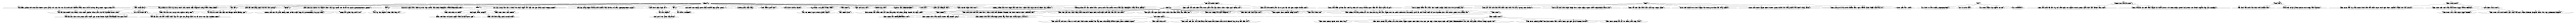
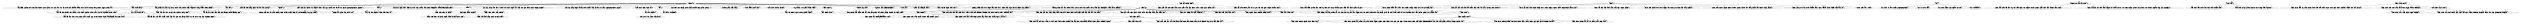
  strict digraph {
    "['unknown'] 81"
    "['client'] 25"
    "['fail', 'leader', 'problem', 'node', 'time', 'case', 'timeout', 'quorum', 'patch', 'work', 'miss', 'hour', 'turn', 'fix', 'mode', 'insid', 'standalon', 'attach', 'ensur', 'forward', 'multiop', 'debug', 'commit', 'support', 'submit', 'ad'] 1"
    "['connect', 'problem', 'case', 'error', 'except', 'leak', 'result', 'throw', 'socket', 'think', 'regist', 'network', 'selector', 'logic', 'behavior'] 1"
    "['leader', 'problem', 'call', 'caus', 'method', 'follow', 'quorum', 'condit', 'race', 'contain', 'return', 'make', 'pass', 'electingfollow', 'reach', 'barrier', 'establish'] 1"
    "['data', 'truncat', 'file'] 3"
    "['file', 'problem', 'issu', 'case', 'log', 'corrupt', 'record', 'indic', 'recoveri', 'reach', 'background', 'txnlog', 'datadir', 'detect', 'identifi'] 1"
    "['caus', 'file'] 2"
    "['creat', 'file', 'need', 'chang', 'epoch', 'like', 'look', 'line', 'quorump'] 1"
    "['connect'] 2"
    "['creat', 'time', 'sinc', 'request', 'run', 'snapshot', 'observ', 'disk', 'sync', 'increas', 'onto', 'forward', 'txn', 'persist', 'syncrequestprocessor', 'processor'] 1"
    "['data'] 3"
    "['time', 'error', 'epoch', 'follow', 'timeout', 'quorum', 'occur', 'contain', 'block', 'check', 'electingfollow', 'leader.waitforepochack', 'mean'] 1"
    "['leader'] 4"
    "['issu', 'sinc', 'corrupt', 'like', 'throw', 'written', 'look', 'record', 'compar', 'valu', 'indic', 'initi', 'byte', 'match', 'consid', 'ioexcept', 'sentinel'] 1"
    "['code', 'sinc', 'chang', 'except', 'transact', 'condit', 'contain', 'block', 'introduc', 'null', 'catch', 'preprequestprocessor', 'regress'] 1"
    "['creat', 'result', 'check', 'duplic', 'acl'] 1"
    "['fail'] 2"
    "['send', 'need', 'sent', 'messag', 'queue', 'match', 'new_lead', 'begin', 'phase', 'protocol', '.'] 1"
    "['problem', 'patch', 'stack', 'hang'] 1"
    "['node', 'datatre', 'quota', 'limit'] 1"
    "['start', 'chroot', 'introduc', 'function'] 1"
    "['log', 'transact', 'work', 'pleas', 'address', 'detail'] 1"
    "['leak', 'memori'] 3"
-   "['path', 'multi', 'miss', 'side'] 1"
    "['method', 'skip', 'read'] 1"
    "['synchron', 'class', 'clientcnxnsocketnio'] 1"
    "['write', 'sasl'] 1"
    "['partit', 'jira', 'namespac', 'track'] 1"
    "['crash', 'recoveri', 'ledger', 'booki', 'recov'] 1"
    "['client', 'connect', 'data', 'file', 'problem', 'call', 'issu', 'close', 'case', 'log', 'path', 'allow', 'happen', 'sent', 'use', 'condit', 'socket', 'exist', 'race', 'messag', 'provid', 'fix', 'insid', 'thread', 'notifi', 'null', 'core', 'logstream', 'closur', 'relat', 'environ', 'pointer', 'reus', 'callback', 'file*'] 1"
    "['client', 'server'] 8"
    "['client', 'connect', 'data', 'leader', 'node', 'call', 'time', 'chang', 'elect', 'zxid', 'chosen', 'particip', 'inconsist', 'let', 'replay', 'come'] 1"
    "['node', 'client', 'creat'] 3"
    "['client', 'connect'] 3"
    "['client', 'creat', 'code', 'send', 'lead', 'event', 'throw', 'without', 'block', 'notif', 'clientcnxn', 'disconnect', 'user', 'enter', 'oomerror', 'review', 'sendthread', 'exit'] 1"
    "['client', 'time', 'path', 'sinc', 'watch', 'chang', 'handl', 'event', 'multi', 'becom', 'receiv', 'notif', 'multipl', 'notifi', 'cach', 'idea', 'built', 'view', 'made'] 1"
    "['client', 'path', 'leak', 'report', 'patch', 'without', 'return', 'line', 'taken', 'attach', 'alloc', 'buffer', 'know'] 1"
    "['client', 'error', 'except', 'list', 'updat', 'background', ':'] 1"
    "['client', 'time', 'order', 'clock', 'adjust', 'toler'] 1"
    "['client', 'request', 'chroot', 'command', 'exampl', 'consid'] 1"
    "['client', 'allow', 'delet', 'tree'] 1"
    "['server'] 11"
    "['server', 'data', 'leader', 'problem', 'caus', 'need', 'log', 'elect', 'zxid', 'corrupt', 'transact', 'report', 'make', 'load', 'calcul', 'upload', 'till', 'get'] 1"
    "['server', 'connect', 'leader', 'allow', 'follow', 'sent', 'number', 'configur', 'check', 'count', 'vote', 'quorummaj', 'ack'] 1"
    "['server', 'call', 'start', 'code', 'like', 'lead', 'restart', 'exist', 'order', 'look', 'class', 'quorump', 'seen', 'shutdown'] 1"
    "['server', 'call', 'send', 'close', 'request', 'except', 'throw', 'socket', 'configur', 'respons', 'thread', 'nettyservercnxn', 'factori', 'shut'] 1"
    "['server', 'fail', 'send', 'case', 'handl', 'multi', 'crash', 'oper', 'respons', 'packet'] 1"
    "['server', 'node', 'session', 'error', 'found', 'happen', 'like', 'version', 'give', 'inform', 'find', 'today', 'scenario'] 1"
    "['server', 'start', 'session', 'happen', 'memori', 'timeout', 'process', 'number', 'hour', 'delay', 'increas', 'load', 'second', 'though', 'random'] 1"
    "['server', 'case', 'provid', 'disk', 'mode', 'standalon', 'failur', 'requir', 'databas', 'cluster', 'benefit', 'scale', 'avail', 'lot'] 1"
    "['server', 'creat', 'allow', 'znode'] 1"
    "['data', 'file', 'close', 'method', 'sinc', 'transact', 'write', 'truncat', 'synchron', 'without', 'class', 'size', 'loss', 'logstream', 'amount', 'reduc'] 1"
    "['caus', 'data', 'truncat', 'file'] 2"
    "['leader', 'file', 'caus', 'error', 'corrupt', 'miss', 'synchron', 'txnlog', 'remov'] 1"
    "['fail', 'file', 'caus', 'need', 'case', 'catch', 'test', 'ioexcept', 'remain', 'filetxnlog', 'upon'] 1"
    "['connect', 'creat', 'sent', 'list', 'patch', 'messag', 'receiv', 'current', 'multipl', 'keep', 'reli', 'quorumcnxmanag', 'drop', 'copi', 'manag'] 1"
    "['connect', 'fail', 'c-client', 'http', 'modul', 'host'] 1"
    "['data', 'log', 'sinc', 'snapshot', 'written', 'delet', 'keep', 'roll'] 1"
    "['need', 'epoch', 'leader', 'correctli'] 2"
    "['leader', 'seem', 'observ', 'treat', 'member'] 1"
    "['leader', 'node', 'elect', 'run', 'select'] 1"
    "['fail', 'start', 'snapshot'] 1"
    "['fail', 'window', 'truncatetest'] 1"
    "['issu'] 4"
    "['issu', 'found', 'tri', 'abort', 'instanc', 'preprequestprocessor'] 1"
    "['issu', 'list', 'multi', 'mail'] 1"
    "['issu', 'seem', 'watcher', 'http', 'segfault', 'set', 'see'] 1"
    "['issu', 'zoo_add_auth'] 1"
    "['leak', 'use', 'memori', 'report', 'version', 'c-client', 'valgrind'] 1"
    "['leak', 'memori', 'chroot'] 1"
    "['client', 'connect', 'server'] 4"
    "['client', 'creat', 'node', 'caus', 'start', 'time', 'elect', 'state', 'becom', 'make', 'chosen', 'transit', 'invok', 'determin', 'bring', 'invoc', 'readi', 'offer', 'valid'] 1"
    "['client', 'creat', 'fail', 'node', 'error', 'state', 'run', 'result', 'exist', 'think', 'number', 'command', 'line', 'flag', 'seen', 'znode', 'exampl', 'children', 'system', 'parent', 'znodeexist', 'inspect'] 1"
    "['client', 'creat', 'node', 'core'] 1"
    "['client', 'connect', 'node', 'watch', 'session', 'timeout', 'delay', 'ensembl', 'group'] 1"
    "['client', 'connect', 'close', 'handl', 'state', 'except', 'prevent', 'flag', 'transit', 'ensur', 'enhanc', 'improv', 'java', 'forc'] 1"
    "['client', 'connect', 'fail', 'testearlyleaderabandon', 'retri'] 1"
    "['code', 'call', 'method', 'client'] 2"
    "['client', 'call', 'code', 'method', 'path', 'list', 'tri', 'give', 'lock', 'initi', 'given', 'complet', 'hostnam', 'resolv'] 1"
    "['client', 'creat', 'call', 'code', 'method', 'allow', 'exist', 'updat', 'order', 'pass', 'inform', 'window', 'object', 'popul', 'creation', 'stat'] 1"
    "['directori', 'use', 'data', 'file', 'server'] 2"
    "['server', 'data', 'creat', 'file', 'start', 'log', 'zxid', 'state', 'epoch', 'use', 'snapshot', 'version', 'process', 'updat', 'restor', 'find', 'directori', 'base', 'outsid'] 1"
    "['server', 'data', 'file', 'issu', 'need', 'handl', 'happen', 'use', 'restart', 'quorum', 'work', 'seem', 'configur', 'prevent', 'lock', 'protect', 'user', 'directori', 'complain', 'thing', 'part', 'misconfigur'] 1"
    "['data', 'file', 'caus', 'zxid', 'lead', 'truncat', 'record', 'skip', 'valu', 'byte', 'size', 'particip', 'calcul', 'loss', 'reli', 'count', 'trunc', 'figur', 'implement', 'execut'] 1"
    "['data', 'file', 'caus', 'close', 'write', 'process', 'crash', 'truncat', 'sync', 'current', 'function', 'forget', 'randomaccessfil', 'done', 'open', 'avoid'] 1"
    "['found', 'data'] 2"
    "['data', 'found', 'lead', 'condit', 'race', 'think', 'restor', 'mechan', 'take'] 1"
    "['data', 'found', 'corrupt', 'protect', 'inconsist', 'test', 'investig', 'adler', 'algorithm'] 1"
    "['leader', 'code', 'need', 'chang', 'epoch', 'correctli', 'modifi'] 1"
    "['leader', 'need', 'elect', 'zxid', 'epoch', 'compar', 'taken', 'correctli', 'account', 'peer'] 1"
    "['send', 'provid', 'turn', 'option', 'diff', 'patrick'] 1"
    "['client', 'server', 'connect', 'fail', 'problem', 'caus', 'close', 'session', 'happen', 'request', 'event', 'socket', 'write', 'occur', 'oper', 'expir', 'written', 'respons', 'receiv', 'notif', 'queue', 'clientcnxnsocketnio', 'abort', 'side', 'stack', 'packet', 'shutdown', 'attempt', 'respond', 'doio'] 1"
    "['client', 'server', 'connect', 'problem', 'time', 'close', 'session', 'follow', 'restart', 'becom', 'oper', 'expir', 'partit', 'disconnect', 'thousand'] 1"
    "['client', 'server', 'connect', 'fail', 'call', 'run', 'instanc', 'solari', 'setup', 'librari'] 1"
    "['client', 'server', 'connect', 'request', 'return', 'timev', 'hung'] 1"
    "['client', 'watch', 'server'] 4"
    "['client', 'server', 'data', 'log', 'watch', 'session', 'found', 'state', 'lead', 'restart', 'report', 'result', 'expir', 'observ', 'command', 'watcher', 'onto', 'hold', 'structur'] 1"
    "['client', 'server', 'code', 'send', 'watch', 'handl', 'event', 'trigger', 'datatre', 'reestablish'] 1"
    "['start', 'client', 'watch', 'server'] 2"
    "['client', 'server', 'start', 'watch', 'regist', 'trigger', 'reconnect'] 1"
    "['client', 'server', 'start', 'send', 'method', 'path', 'watch', 'like', 'occur', 'watcher', 'clientcnxn', 'chrootpath', 'reason', 'show', 'stop', 'primeconnect', 'clientpath'] 1"
    "['unknown'] 81" -> "['client'] 25"
    "['unknown'] 81" -> "['fail', 'leader', 'problem', 'node', 'time', 'case', 'timeout', 'quorum', 'patch', 'work', 'miss', 'hour', 'turn', 'fix', 'mode', 'insid', 'standalon', 'attach', 'ensur', 'forward', 'multiop', 'debug', 'commit', 'support', 'submit', 'ad'] 1"
    "['unknown'] 81" -> "['connect', 'problem', 'case', 'error', 'except', 'leak', 'result', 'throw', 'socket', 'think', 'regist', 'network', 'selector', 'logic', 'behavior'] 1"
    "['unknown'] 81" -> "['leader', 'problem', 'call', 'caus', 'method', 'follow', 'quorum', 'condit', 'race', 'contain', 'return', 'make', 'pass', 'electingfollow', 'reach', 'barrier', 'establish'] 1"
    "['unknown'] 81" -> "['data', 'truncat', 'file'] 3"
    "['unknown'] 81" -> "['file', 'problem', 'issu', 'case', 'log', 'corrupt', 'record', 'indic', 'recoveri', 'reach', 'background', 'txnlog', 'datadir', 'detect', 'identifi'] 1"
    "['unknown'] 81" -> "['caus', 'file'] 2"
    "['unknown'] 81" -> "['creat', 'file', 'need', 'chang', 'epoch', 'like', 'look', 'line', 'quorump'] 1"
    "['unknown'] 81" -> "['connect'] 2"
    "['unknown'] 81" -> "['creat', 'time', 'sinc', 'request', 'run', 'snapshot', 'observ', 'disk', 'sync', 'increas', 'onto', 'forward', 'txn', 'persist', 'syncrequestprocessor', 'processor'] 1"
    "['unknown'] 81" -> "['data'] 3"
    "['unknown'] 81" -> "['time', 'error', 'epoch', 'follow', 'timeout', 'quorum', 'occur', 'contain', 'block', 'check', 'electingfollow', 'leader.waitforepochack', 'mean'] 1"
    "['unknown'] 81" -> "['leader'] 4"
    "['unknown'] 81" -> "['issu', 'sinc', 'corrupt', 'like', 'throw', 'written', 'look', 'record', 'compar', 'valu', 'indic', 'initi', 'byte', 'match', 'consid', 'ioexcept', 'sentinel'] 1"
    "['unknown'] 81" -> "['code', 'sinc', 'chang', 'except', 'transact', 'condit', 'contain', 'block', 'introduc', 'null', 'catch', 'preprequestprocessor', 'regress'] 1"
    "['unknown'] 81" -> "['creat', 'result', 'check', 'duplic', 'acl'] 1"
    "['unknown'] 81" -> "['fail'] 2"
    "['unknown'] 81" -> "['send', 'need', 'sent', 'messag', 'queue', 'match', 'new_lead', 'begin', 'phase', 'protocol', '.'] 1"
    "['unknown'] 81" -> "['problem', 'patch', 'stack', 'hang'] 1"
    "['unknown'] 81" -> "['node', 'datatre', 'quota', 'limit'] 1"
    "['unknown'] 81" -> "['start', 'chroot', 'introduc', 'function'] 1"
    "['unknown'] 81" -> "['log', 'transact', 'work', 'pleas', 'address', 'detail'] 1"
    "['unknown'] 81" -> "['leak', 'memori'] 3"
-   "['unknown'] 81" -> "['path', 'multi', 'miss', 'side'] 1"
    "['unknown'] 81" -> "['method', 'skip', 'read'] 1"
    "['unknown'] 81" -> "['synchron', 'class', 'clientcnxnsocketnio'] 1"
    "['unknown'] 81" -> "['write', 'sasl'] 1"
    "['unknown'] 81" -> "['partit', 'jira', 'namespac', 'track'] 1"
    "['unknown'] 81" -> "['crash', 'recoveri', 'ledger', 'booki', 'recov'] 1"
    "['client'] 25" -> "['client', 'connect', 'data', 'file', 'problem', 'call', 'issu', 'close', 'case', 'log', 'path', 'allow', 'happen', 'sent', 'use', 'condit', 'socket', 'exist', 'race', 'messag', 'provid', 'fix', 'insid', 'thread', 'notifi', 'null', 'core', 'logstream', 'closur', 'relat', 'environ', 'pointer', 'reus', 'callback', 'file*'] 1"
    "['client'] 25" -> "['client', 'server'] 8"
    "['client'] 25" -> "['client', 'connect', 'data', 'leader', 'node', 'call', 'time', 'chang', 'elect', 'zxid', 'chosen', 'particip', 'inconsist', 'let', 'replay', 'come'] 1"
    "['client'] 25" -> "['node', 'client', 'creat'] 3"
    "['client'] 25" -> "['client', 'connect'] 3"
    "['client'] 25" -> "['client', 'creat', 'code', 'send', 'lead', 'event', 'throw', 'without', 'block', 'notif', 'clientcnxn', 'disconnect', 'user', 'enter', 'oomerror', 'review', 'sendthread', 'exit'] 1"
    "['client'] 25" -> "['client', 'time', 'path', 'sinc', 'watch', 'chang', 'handl', 'event', 'multi', 'becom', 'receiv', 'notif', 'multipl', 'notifi', 'cach', 'idea', 'built', 'view', 'made'] 1"
    "['client'] 25" -> "['client', 'path', 'leak', 'report', 'patch', 'without', 'return', 'line', 'taken', 'attach', 'alloc', 'buffer', 'know'] 1"
    "['client'] 25" -> "['client', 'error', 'except', 'list', 'updat', 'background', ':'] 1"
    "['client'] 25" -> "['client', 'time', 'order', 'clock', 'adjust', 'toler'] 1"
    "['client'] 25" -> "['client', 'request', 'chroot', 'command', 'exampl', 'consid'] 1"
    "['client'] 25" -> "['client', 'allow', 'delet', 'tree'] 1"
    "['data', 'truncat', 'file'] 3" -> "['data', 'file', 'close', 'method', 'sinc', 'transact', 'write', 'truncat', 'synchron', 'without', 'class', 'size', 'loss', 'logstream', 'amount', 'reduc'] 1"
    "['data', 'truncat', 'file'] 3" -> "['caus', 'data', 'truncat', 'file'] 2"
    "['caus', 'file'] 2" -> "['leader', 'file', 'caus', 'error', 'corrupt', 'miss', 'synchron', 'txnlog', 'remov'] 1"
    "['caus', 'file'] 2" -> "['fail', 'file', 'caus', 'need', 'case', 'catch', 'test', 'ioexcept', 'remain', 'filetxnlog', 'upon'] 1"
    "['connect'] 2" -> "['connect', 'creat', 'sent', 'list', 'patch', 'messag', 'receiv', 'current', 'multipl', 'keep', 'reli', 'quorumcnxmanag', 'drop', 'copi', 'manag'] 1"
    "['connect'] 2" -> "['connect', 'fail', 'c-client', 'http', 'modul', 'host'] 1"
    "['data'] 3" -> "['data', 'log', 'sinc', 'snapshot', 'written', 'delet', 'keep', 'roll'] 1"
    "['leader'] 4" -> "['need', 'epoch', 'leader', 'correctli'] 2"
    "['leader'] 4" -> "['leader', 'seem', 'observ', 'treat', 'member'] 1"
    "['leader'] 4" -> "['leader', 'node', 'elect', 'run', 'select'] 1"
    "['fail'] 2" -> "['fail', 'start', 'snapshot'] 1"
    "['fail'] 2" -> "['fail', 'window', 'truncatetest'] 1"
    "['leak', 'memori'] 3" -> "['leak', 'use', 'memori', 'report', 'version', 'c-client', 'valgrind'] 1"
    "['leak', 'memori'] 3" -> "['leak', 'memori', 'chroot'] 1"
    "['client', 'server'] 8" -> "['node', 'client', 'creat'] 3"
    "['client', 'server'] 8" -> "['client', 'connect', 'server'] 4"
    "['node', 'client', 'creat'] 3" -> "['client', 'creat', 'node', 'caus', 'start', 'time', 'elect', 'state', 'becom', 'make', 'chosen', 'transit', 'invok', 'determin', 'bring', 'invoc', 'readi', 'offer', 'valid'] 1"
    "['node', 'client', 'creat'] 3" -> "['client', 'creat', 'fail', 'node', 'error', 'state', 'run', 'result', 'exist', 'think', 'number', 'command', 'line', 'flag', 'seen', 'znode', 'exampl', 'children', 'system', 'parent', 'znodeexist', 'inspect'] 1"
    "['node', 'client', 'creat'] 3" -> "['client', 'creat', 'node', 'core'] 1"
    "['client', 'connect'] 3" -> "['client', 'connect', 'node', 'watch', 'session', 'timeout', 'delay', 'ensembl', 'group'] 1"
    "['client', 'connect'] 3" -> "['client', 'connect', 'close', 'handl', 'state', 'except', 'prevent', 'flag', 'transit', 'ensur', 'enhanc', 'improv', 'java', 'forc'] 1"
    "['client', 'connect'] 3" -> "['client', 'connect', 'fail', 'testearlyleaderabandon', 'retri'] 1"
    "['server'] 11" -> "['server', 'data', 'leader', 'problem', 'caus', 'need', 'log', 'elect', 'zxid', 'corrupt', 'transact', 'report', 'make', 'load', 'calcul', 'upload', 'till', 'get'] 1"
    "['server'] 11" -> "['server', 'connect', 'leader', 'allow', 'follow', 'sent', 'number', 'configur', 'check', 'count', 'vote', 'quorummaj', 'ack'] 1"
    "['server'] 11" -> "['server', 'call', 'start', 'code', 'like', 'lead', 'restart', 'exist', 'order', 'look', 'class', 'quorump', 'seen', 'shutdown'] 1"
    "['server'] 11" -> "['server', 'call', 'send', 'close', 'request', 'except', 'throw', 'socket', 'configur', 'respons', 'thread', 'nettyservercnxn', 'factori', 'shut'] 1"
    "['server'] 11" -> "['server', 'fail', 'send', 'case', 'handl', 'multi', 'crash', 'oper', 'respons', 'packet'] 1"
    "['server'] 11" -> "['server', 'node', 'session', 'error', 'found', 'happen', 'like', 'version', 'give', 'inform', 'find', 'today', 'scenario'] 1"
    "['server'] 11" -> "['server', 'start', 'session', 'happen', 'memori', 'timeout', 'process', 'number', 'hour', 'delay', 'increas', 'load', 'second', 'though', 'random'] 1"
    "['server'] 11" -> "['server', 'case', 'provid', 'disk', 'mode', 'standalon', 'failur', 'requir', 'databas', 'cluster', 'benefit', 'scale', 'avail', 'lot'] 1"
    "['server'] 11" -> "['server', 'creat', 'allow', 'znode'] 1"
    "['caus', 'data', 'truncat', 'file'] 2" -> "['data', 'file', 'caus', 'zxid', 'lead', 'truncat', 'record', 'skip', 'valu', 'byte', 'size', 'particip', 'calcul', 'loss', 'reli', 'count', 'trunc', 'figur', 'implement', 'execut'] 1"
    "['caus', 'data', 'truncat', 'file'] 2" -> "['data', 'file', 'caus', 'close', 'write', 'process', 'crash', 'truncat', 'sync', 'current', 'function', 'forget', 'randomaccessfil', 'done', 'open', 'avoid'] 1"
    "['need', 'epoch', 'leader', 'correctli'] 2" -> "['leader', 'code', 'need', 'chang', 'epoch', 'correctli', 'modifi'] 1"
    "['need', 'epoch', 'leader', 'correctli'] 2" -> "['leader', 'need', 'elect', 'zxid', 'epoch', 'compar', 'taken', 'correctli', 'account', 'peer'] 1"
    "['fail', 'start', 'snapshot'] 1" -> "['send', 'provid', 'turn', 'option', 'diff', 'patrick'] 1"
    "['issu'] 4" -> "['issu', 'found', 'tri', 'abort', 'instanc', 'preprequestprocessor'] 1"
    "['issu'] 4" -> "['issu', 'list', 'multi', 'mail'] 1"
    "['issu'] 4" -> "['issu', 'seem', 'watcher', 'http', 'segfault', 'set', 'see'] 1"
    "['issu'] 4" -> "['issu', 'zoo_add_auth'] 1"
    "['client', 'connect', 'server'] 4" -> "['client', 'server', 'connect', 'fail', 'problem', 'caus', 'close', 'session', 'happen', 'request', 'event', 'socket', 'write', 'occur', 'oper', 'expir', 'written', 'respons', 'receiv', 'notif', 'queue', 'clientcnxnsocketnio', 'abort', 'side', 'stack', 'packet', 'shutdown', 'attempt', 'respond', 'doio'] 1"
    "['client', 'connect', 'server'] 4" -> "['client', 'server', 'connect', 'problem', 'time', 'close', 'session', 'follow', 'restart', 'becom', 'oper', 'expir', 'partit', 'disconnect', 'thousand'] 1"
    "['client', 'connect', 'server'] 4" -> "['client', 'server', 'connect', 'fail', 'call', 'run', 'instanc', 'solari', 'setup', 'librari'] 1"
    "['client', 'connect', 'server'] 4" -> "['client', 'server', 'connect', 'request', 'return', 'timev', 'hung'] 1"
    "['code', 'call', 'method', 'client'] 2" -> "['client'] 25"
    "['code', 'call', 'method', 'client'] 2" -> "['client', 'call', 'code', 'method', 'path', 'list', 'tri', 'give', 'lock', 'initi', 'given', 'complet', 'hostnam', 'resolv'] 1"
    "['code', 'call', 'method', 'client'] 2" -> "['client', 'creat', 'call', 'code', 'method', 'allow', 'exist', 'updat', 'order', 'pass', 'inform', 'window', 'object', 'popul', 'creation', 'stat'] 1"
    "['directori', 'use', 'data', 'file', 'server'] 2" -> "['server', 'data', 'creat', 'file', 'start', 'log', 'zxid', 'state', 'epoch', 'use', 'snapshot', 'version', 'process', 'updat', 'restor', 'find', 'directori', 'base', 'outsid'] 1"
    "['directori', 'use', 'data', 'file', 'server'] 2" -> "['server', 'data', 'file', 'issu', 'need', 'handl', 'happen', 'use', 'restart', 'quorum', 'work', 'seem', 'configur', 'prevent', 'lock', 'protect', 'user', 'directori', 'complain', 'thing', 'part', 'misconfigur'] 1"
    "['found', 'data'] 2" -> "['data', 'found', 'lead', 'condit', 'race', 'think', 'restor', 'mechan', 'take'] 1"
    "['found', 'data'] 2" -> "['data', 'found', 'corrupt', 'protect', 'inconsist', 'test', 'investig', 'adler', 'algorithm'] 1"
    "['client', 'watch', 'server'] 4" -> "['client', 'server', 'data', 'log', 'watch', 'session', 'found', 'state', 'lead', 'restart', 'report', 'result', 'expir', 'observ', 'command', 'watcher', 'onto', 'hold', 'structur'] 1"
    "['client', 'watch', 'server'] 4" -> "['client', 'server', 'code', 'send', 'watch', 'handl', 'event', 'trigger', 'datatre', 'reestablish'] 1"
    "['client', 'watch', 'server'] 4" -> "['start', 'client', 'watch', 'server'] 2"
    "['start', 'client', 'watch', 'server'] 2" -> "['client', 'server', 'start', 'watch', 'regist', 'trigger', 'reconnect'] 1"
    "['start', 'client', 'watch', 'server'] 2" -> "['client', 'server', 'start', 'send', 'method', 'path', 'watch', 'like', 'occur', 'watcher', 'clientcnxn', 'chrootpath', 'reason', 'show', 'stop', 'primeconnect', 'clientpath'] 1"
  }
